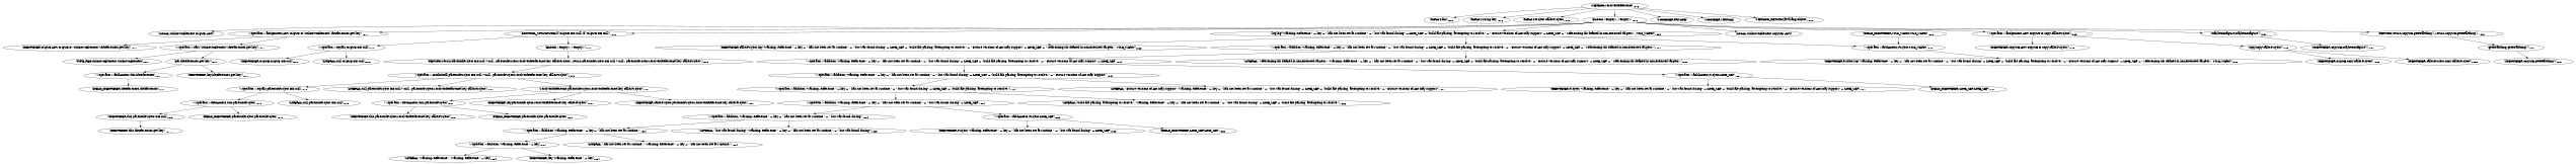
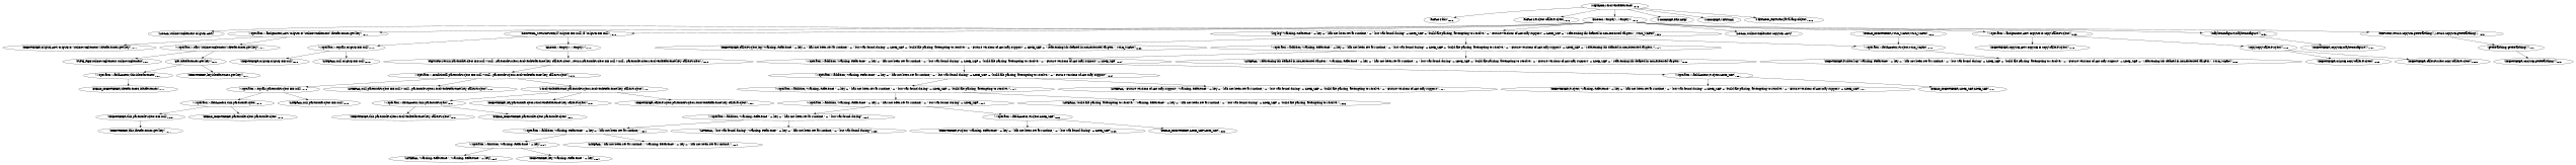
  digraph {
    n1 [label=<(METHOD,resolveIdReference)<SUB>1876</SUB>>]
    n2 [label=<(PARAM,this)<SUB>1876</SUB>>]
-   n3 [label=<(PARAM,String key)<SUB>1876</SUB>>]
    n4 [label=<(PARAM,Project callerProject)<SUB>1876</SUB>>]
    n5 [label=<(BLOCK,&lt;empty&gt;,&lt;empty&gt;)<SUB>1876</SUB>>]
    n6 [label=<(MODIFIER,PRIVATE)>]
    n7 [label=<(MODIFIER,VIRTUAL)>]
    n8 [label=<(METHOD_RETURN,java.lang.Object)<SUB>1876</SUB>>]
    n9 [label=<(LOCAL,UnknownElement origUE: ANY)>]
    n10 [label=<(&lt;operator&gt;.assignment,ANY origUE = (UnknownElement) idReferences.get(key))<SUB>1877</SUB>>]
    n11 [label=<(CONTROL_STRUCTURE,if (origUE == null),if (origUE == null))<SUB>1878</SUB>>]
    n12 [label=<(log,log(&quot;Warning: Reference &quot; + key + &quot; has not been set at runtime,&quot; + &quot; but was found during&quot; + LINE_SEP + &quot;build file parsing, attempting to resolve.&quot; + &quot; Future versions of Ant may support&quot; + LINE_SEP + &quot; referencing ids defined in non-executed targets.&quot;, MSG_WARN))<SUB>1883</SUB>>]
    n13 [label=<(LOCAL,UnknownElement copyUE: ANY)>]
    n14 [label=<(&lt;operator&gt;.assignment,ANY copyUE = copy(callerProject))<SUB>1889</SUB>>]
    n15 [label=<(maybeConfigure,maybeConfigure())<SUB>1890</SUB>>]
    n16 [label=<(RETURN,return copyUE.getRealThing();,return copyUE.getRealThing();)<SUB>1891</SUB>>]
    n17 [label=<(IDENTIFIER,origUE,ANY origUE = (UnknownElement) idReferences.get(key))<SUB>1877</SUB>>]
    n18 [label=<(&lt;operator&gt;.cast,(UnknownElement) idReferences.get(key))<SUB>1877</SUB>>]
    n19 [label=<(&lt;operator&gt;.equals,origUE == null)<SUB>1878</SUB>>]
    n20 [label=<(BLOCK,&lt;empty&gt;,&lt;empty&gt;)<SUB>1878</SUB>>]
    n21 [label=<(IDENTIFIER,callerProject,log(&quot;Warning: Reference &quot; + key + &quot; has not been set at runtime,&quot; + &quot; but was found during&quot; + LINE_SEP + &quot;build file parsing, attempting to resolve.&quot; + &quot; Future versions of Ant may support&quot; + LINE_SEP + &quot; referencing ids defined in non-executed targets.&quot;, MSG_WARN))<SUB>1883</SUB>>]
    n22 [label=<(&lt;operator&gt;.addition,&quot;Warning: Reference &quot; + key + &quot; has not been set at runtime,&quot; + &quot; but was found during&quot; + LINE_SEP + &quot;build file parsing, attempting to resolve.&quot; + &quot; Future versions of Ant may support&quot; + LINE_SEP + &quot; referencing ids defined in non-executed targets.&quot;)<SUB>1884</SUB>>]
    n23 [label=<(&lt;operator&gt;.fieldAccess,Project.MSG_WARN)<SUB>1888</SUB>>]
    n24 [label=<(IDENTIFIER,copyUE,ANY copyUE = copy(callerProject))<SUB>1889</SUB>>]
    n25 [label=<(copy,copy(callerProject))<SUB>1889</SUB>>]
    n26 [label=<(IDENTIFIER,copyUE,maybeConfigure())<SUB>1890</SUB>>]
    n27 [label=<(getRealThing,getRealThing())<SUB>1891</SUB>>]
    n28 [label=<(TYPE_REF,UnknownElement,UnknownElement)<SUB>1877</SUB>>]
    n29 [label=<(get,idReferences.get(key))<SUB>1877</SUB>>]
    n30 [label=<(&lt;operator&gt;.fieldAccess,this.idReferences)<SUB>1877</SUB>>]
    n31 [label=<(IDENTIFIER,key,idReferences.get(key))<SUB>1877</SUB>>]
    n32 [label=<(FIELD_IDENTIFIER,idReferences,idReferences)<SUB>1877</SUB>>]
    n33 [label=<(IDENTIFIER,this,idReferences.get(key))<SUB>1877</SUB>>]
    n34 [label=<(IDENTIFIER,origUE,origUE == null)<SUB>1878</SUB>>]
    n35 [label=<(LITERAL,null,origUE == null)<SUB>1878</SUB>>]
    n36 [label=<(RETURN,return parentIdProject == null ? null : parentIdProject.resolveIdReference(key, callerProject);,return parentIdProject == null ? null : parentIdProject.resolveIdReference(key, callerProject);)<SUB>1879</SUB>>]
    n37 [label=<(&lt;operator&gt;.conditional,parentIdProject == null ? null : parentIdProject.resolveIdReference(key, callerProject))<SUB>1879</SUB>>]
    n38 [label=<(&lt;operator&gt;.equals,parentIdProject == null)<SUB>1879</SUB>>]
    n39 [label=<(LITERAL,null,parentIdProject == null ? null : parentIdProject.resolveIdReference(key, callerProject))<SUB>1880</SUB>>]
    n40 [label=<(resolveIdReference,parentIdProject.resolveIdReference(key, callerProject))<SUB>1881</SUB>>]
    n41 [label=<(&lt;operator&gt;.fieldAccess,this.parentIdProject)<SUB>1879</SUB>>]
    n42 [label=<(LITERAL,null,parentIdProject == null)<SUB>1879</SUB>>]
    n43 [label=<(&lt;operator&gt;.fieldAccess,this.parentIdProject)<SUB>1881</SUB>>]
    n44 [label=<(IDENTIFIER,key,parentIdProject.resolveIdReference(key, callerProject))<SUB>1881</SUB>>]
    n45 [label=<(IDENTIFIER,callerProject,parentIdProject.resolveIdReference(key, callerProject))<SUB>1881</SUB>>]
    n46 [label=<(IDENTIFIER,this,parentIdProject == null)<SUB>1879</SUB>>]
    n47 [label=<(FIELD_IDENTIFIER,parentIdProject,parentIdProject)<SUB>1879</SUB>>]
    n48 [label=<(IDENTIFIER,this,parentIdProject.resolveIdReference(key, callerProject))<SUB>1881</SUB>>]
    n49 [label=<(FIELD_IDENTIFIER,parentIdProject,parentIdProject)<SUB>1881</SUB>>]
    n50 [label=<(&lt;operator&gt;.addition,&quot;Warning: Reference &quot; + key + &quot; has not been set at runtime,&quot; + &quot; but was found during&quot; + LINE_SEP + &quot;build file parsing, attempting to resolve.&quot; + &quot; Future versions of Ant may support&quot; + LINE_SEP)<SUB>1884</SUB>>]
    n51 [label=<(LITERAL,&quot; referencing ids defined in non-executed targets.&quot;,&quot;Warning: Reference &quot; + key + &quot; has not been set at runtime,&quot; + &quot; but was found during&quot; + LINE_SEP + &quot;build file parsing, attempting to resolve.&quot; + &quot; Future versions of Ant may support&quot; + LINE_SEP + &quot; referencing ids defined in non-executed targets.&quot;)<SUB>1888</SUB>>]
    n52 [label=<(IDENTIFIER,Project,log(&quot;Warning: Reference &quot; + key + &quot; has not been set at runtime,&quot; + &quot; but was found during&quot; + LINE_SEP + &quot;build file parsing, attempting to resolve.&quot; + &quot; Future versions of Ant may support&quot; + LINE_SEP + &quot; referencing ids defined in non-executed targets.&quot;, MSG_WARN))<SUB>1888</SUB>>]
    n53 [label=<(&lt;operator&gt;.addition,&quot;Warning: Reference &quot; + key + &quot; has not been set at runtime,&quot; + &quot; but was found during&quot; + LINE_SEP + &quot;build file parsing, attempting to resolve.&quot; + &quot; Future versions of Ant may support&quot;)<SUB>1884</SUB>>]
    n54 [label=<(&lt;operator&gt;.fieldAccess,Project.LINE_SEP)<SUB>1887</SUB>>]
    n55 [label=<(&lt;operator&gt;.addition,&quot;Warning: Reference &quot; + key + &quot; has not been set at runtime,&quot; + &quot; but was found during&quot; + LINE_SEP + &quot;build file parsing, attempting to resolve.&quot;)<SUB>1884</SUB>>]
    n56 [label=<(LITERAL,&quot; Future versions of Ant may support&quot;,&quot;Warning: Reference &quot; + key + &quot; has not been set at runtime,&quot; + &quot; but was found during&quot; + LINE_SEP + &quot;build file parsing, attempting to resolve.&quot; + &quot; Future versions of Ant may support&quot;)<SUB>1887</SUB>>]
    n57 [label=<(IDENTIFIER,Project,&quot;Warning: Reference &quot; + key + &quot; has not been set at runtime,&quot; + &quot; but was found during&quot; + LINE_SEP + &quot;build file parsing, attempting to resolve.&quot; + &quot; Future versions of Ant may support&quot; + LINE_SEP)<SUB>1887</SUB>>]
    n58 [label=<(FIELD_IDENTIFIER,LINE_SEP,LINE_SEP)<SUB>1887</SUB>>]
    n59 [label=<(&lt;operator&gt;.addition,&quot;Warning: Reference &quot; + key + &quot; has not been set at runtime,&quot; + &quot; but was found during&quot; + LINE_SEP)<SUB>1884</SUB>>]
    n60 [label=<(LITERAL,&quot;build file parsing, attempting to resolve.&quot;,&quot;Warning: Reference &quot; + key + &quot; has not been set at runtime,&quot; + &quot; but was found during&quot; + LINE_SEP + &quot;build file parsing, attempting to resolve.&quot;)<SUB>1886</SUB>>]
    n61 [label=<(&lt;operator&gt;.addition,&quot;Warning: Reference &quot; + key + &quot; has not been set at runtime,&quot; + &quot; but was found during&quot;)<SUB>1884</SUB>>]
    n62 [label=<(&lt;operator&gt;.fieldAccess,Project.LINE_SEP)<SUB>1885</SUB>>]
    n63 [label=<(&lt;operator&gt;.addition,&quot;Warning: Reference &quot; + key + &quot; has not been set at runtime,&quot;)<SUB>1884</SUB>>]
    n64 [label=<(LITERAL,&quot; but was found during&quot;,&quot;Warning: Reference &quot; + key + &quot; has not been set at runtime,&quot; + &quot; but was found during&quot;)<SUB>1885</SUB>>]
    n65 [label=<(IDENTIFIER,Project,&quot;Warning: Reference &quot; + key + &quot; has not been set at runtime,&quot; + &quot; but was found during&quot; + LINE_SEP)<SUB>1885</SUB>>]
    n66 [label=<(FIELD_IDENTIFIER,LINE_SEP,LINE_SEP)<SUB>1885</SUB>>]
    n67 [label=<(&lt;operator&gt;.addition,&quot;Warning: Reference &quot; + key)<SUB>1884</SUB>>]
    n68 [label=<(LITERAL,&quot; has not been set at runtime,&quot;,&quot;Warning: Reference &quot; + key + &quot; has not been set at runtime,&quot;)<SUB>1884</SUB>>]
    n69 [label=<(LITERAL,&quot;Warning: Reference &quot;,&quot;Warning: Reference &quot; + key)<SUB>1884</SUB>>]
    n70 [label=<(IDENTIFIER,key,&quot;Warning: Reference &quot; + key)<SUB>1884</SUB>>]
    n71 [label=<(FIELD_IDENTIFIER,MSG_WARN,MSG_WARN)<SUB>1888</SUB>>]
    n72 [label=<(IDENTIFIER,origUE,copy(callerProject))<SUB>1889</SUB>>]
    n73 [label=<(IDENTIFIER,callerProject,copy(callerProject))<SUB>1889</SUB>>]
    n74 [label=<(IDENTIFIER,copyUE,getRealThing())<SUB>1891</SUB>>]
    n1 -> n2
-   n1 -> n3
    n1 -> n4
    n1 -> n5
    n1 -> n6
    n1 -> n7
    n1 -> n8
    n5 -> n9
    n5 -> n10
    n5 -> n11
    n5 -> n12
    n5 -> n13
    n5 -> n14
    n5 -> n15
    n5 -> n16
    n10 -> n17
    n10 -> n18
    n11 -> n19
    n11 -> n20
    n12 -> n21
    n12 -> n22
    n12 -> n23
    n14 -> n24
    n14 -> n25
    n15 -> n26
    n16 -> n27
    n18 -> n28
    n18 -> n29
    n19 -> n34
    n19 -> n35
    n20 -> n36
    n22 -> n50
    n22 -> n51
    n23 -> n52
    n25 -> n72
    n25 -> n73
    n27 -> n74
    n29 -> n30
    n29 -> n31
    n30 -> n32
    n36 -> n37
    n37 -> n38
    n37 -> n39
    n37 -> n40
    n38 -> n41
    n38 -> n42
    n40 -> n43
    n40 -> n44
    n40 -> n45
    n41 -> n46
    n41 -> n47
    n43 -> n48
    n43 -> n49
    n46 -> n33
    n50 -> n53
    n50 -> n54
    n53 -> n55
    n53 -> n56
    n54 -> n57
    n54 -> n58
    n55 -> n59
    n55 -> n60
    n59 -> n61
    n59 -> n62
    n61 -> n63
    n61 -> n64
    n62 -> n65
    n62 -> n66
    n63 -> n67
    n63 -> n68
    n67 -> n69
    n67 -> n70
    n71 -> n23
  }
